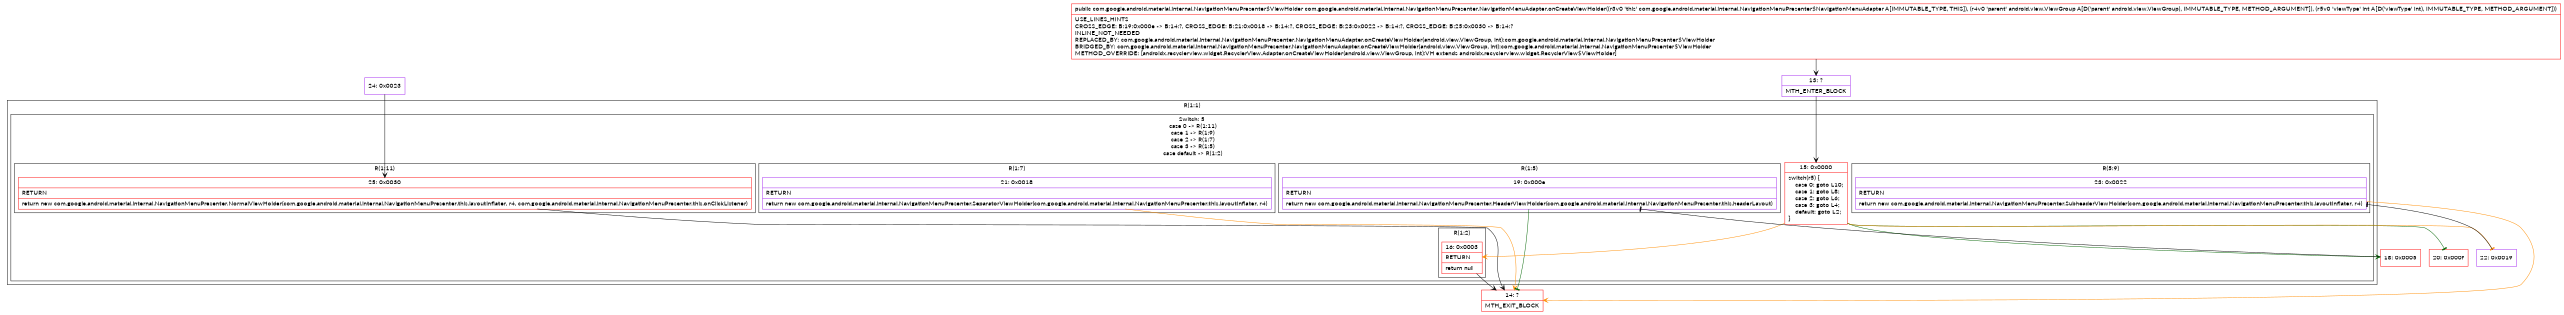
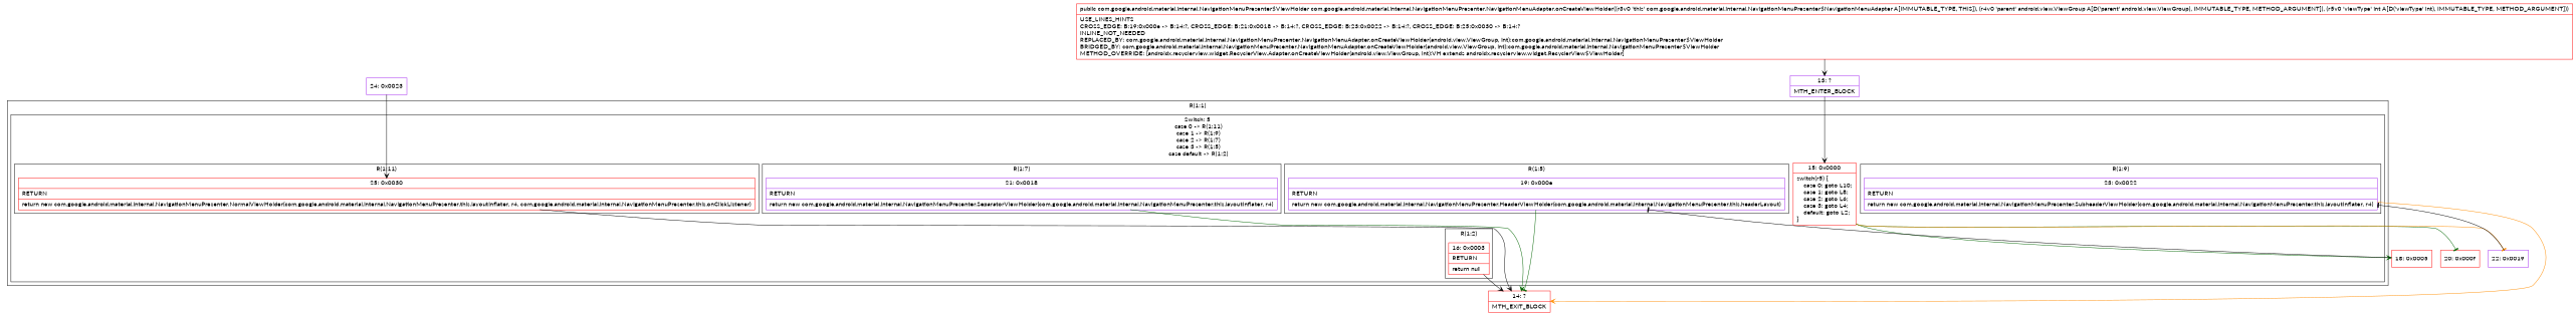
  digraph {
    fontname=Lato
    node [color=red fontname=Lato shape=record]
    edge [arrowhead=vee color=black fontname=Lato]
    n1 [label="{25\:\ 0x0030|RETURN\l|return new com.google.android.material.internal.NavigationMenuPresenter.NormalViewHolder(com.google.android.material.internal.NavigationMenuPresenter.this.layoutInflater, r4, com.google.android.material.internal.NavigationMenuPresenter.this.onClickListener)\l}"]
    n2 [color=purple label="{23\:\ 0x0022|RETURN\l|return new com.google.android.material.internal.NavigationMenuPresenter.SubheaderViewHolder(com.google.android.material.internal.NavigationMenuPresenter.this.layoutInflater, r4)\l}"]
    n3 [color=purple label="{21\:\ 0x0018|RETURN\l|return new com.google.android.material.internal.NavigationMenuPresenter.SeparatorViewHolder(com.google.android.material.internal.NavigationMenuPresenter.this.layoutInflater, r4)\l}"]
    n4 [color=purple label="{19\:\ 0x000e|RETURN\l|return new com.google.android.material.internal.NavigationMenuPresenter.HeaderViewHolder(com.google.android.material.internal.NavigationMenuPresenter.this.headerLayout)\l}"]
    n5 [label="{16\:\ 0x0003|RETURN\l|return null\l}"]
    n6 [label="{15\:\ 0x0000|switch(r5) \{\l    case 0: goto L10;\l    case 1: goto L8;\l    case 2: goto L6;\l    case 3: goto L4;\l    default: goto L2;\l\}\l}"]
    n7 [label="{14\:\ ?|MTH_EXIT_BLOCK\l}"]
    n8 [label="{18\:\ 0x0005}"]
    n9 [label="{20\:\ 0x000f}"]
    n10 [color=purple label="{22\:\ 0x0019}"]
    n11 [color=purple label="{24\:\ 0x0023}"]
    n12 [color=purple label="{13\:\ ?|MTH_ENTER_BLOCK\l}"]
    n13 [label="{public com.google.android.material.internal.NavigationMenuPresenter$ViewHolder com.google.android.material.internal.NavigationMenuPresenter.NavigationMenuAdapter.onCreateViewHolder((r3v0 'this' com.google.android.material.internal.NavigationMenuPresenter$NavigationMenuAdapter A[IMMUTABLE_TYPE, THIS]), (r4v0 'parent' android.view.ViewGroup A[D('parent' android.view.ViewGroup), IMMUTABLE_TYPE, METHOD_ARGUMENT]), (r5v0 'viewType' int A[D('viewType' int), IMMUTABLE_TYPE, METHOD_ARGUMENT]))  | USE_LINES_HINTS\lCROSS_EDGE: B:19:0x000e \-\> B:14:?, CROSS_EDGE: B:21:0x0018 \-\> B:14:?, CROSS_EDGE: B:23:0x0022 \-\> B:14:?, CROSS_EDGE: B:25:0x0030 \-\> B:14:?\lINLINE_NOT_NEEDED\lREPLACED_BY: com.google.android.material.internal.NavigationMenuPresenter.NavigationMenuAdapter.onCreateViewHolder(android.view.ViewGroup, int):com.google.android.material.internal.NavigationMenuPresenter$ViewHolder\lBRIDGED_BY: com.google.android.material.internal.NavigationMenuPresenter.NavigationMenuAdapter.onCreateViewHolder(android.view.ViewGroup, int):com.google.android.material.internal.NavigationMenuPresenter$ViewHolder\lMETHOD_OVERRIDE: [androidx.recyclerview.widget.RecyclerView.Adapter.onCreateViewHolder(android.view.ViewGroup, int):VH extends androidx.recyclerview.widget.RecyclerView$ViewHolder]\l}"]
    subgraph cluster_1 {
      label="R(1:1)"
      subgraph cluster_2 {
        label="Switch: 5\n case 0 -> R(1:11)\n case 1 -> R(1:9)\n case 2 -> R(1:7)\n case 3 -> R(1:5)\n case default -> R(1:2)"
        n6
        subgraph cluster_3 {
          label="R(1:11)"
          n1
        }
        subgraph cluster_4 {
-         label="R(5:9)"
+         label="R(1:9)"
          n2
        }
        subgraph cluster_5 {
          label="R(1:7)"
          n3
        }
        subgraph cluster_6 {
          label="R(1:5)"
          n4
        }
        subgraph cluster_7 {
          label="R(1:2)"
          n5
        }
      }
    }
    n1 -> n7
    n2 -> n7 [color=darkorange]
-   n3 -> n7 [color=darkorange]
+   n3 -> n7 [color=darkgreen]
    n4 -> n7 [arrowhead=tee color=darkgreen]
    n5 -> n7
-   n6 -> n5 [color=darkorange]
    n6 -> n8 [color=darkgreen]
    n6 -> n9 [arrowhead=tee color=darkgreen]
    n6 -> n10 [arrowhead=tee color=darkorange]
    n8 -> n4 [arrowhead=tee]
    n10 -> n2 [arrowhead=tee]
    n11 -> n1
    n12 -> n6
    n13 -> n12
  }
